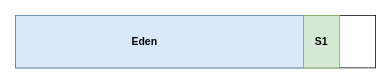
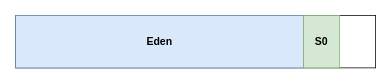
  <mxCell id="0" />
  <mxCell id="1" parent="0" />
  <mxCell id="2" value="" style="rounded=0;whiteSpace=wrap;html=1;" vertex="1" parent="1"><mxGeometry x="20" y="20" width="480" height="70" as="geometry" /></mxCell>
  <mxCell id="3" value="" style="rounded=0;whiteSpace=wrap;html=1;fillColor=#dae8fc;strokeColor=#6c8ebf;" vertex="1" parent="1"><mxGeometry x="20" y="20" width="384" height="70" as="geometry" /></mxCell>
- <mxCell id="4" value="S1" style="rounded=0;whiteSpace=wrap;html=1;fillColor=#d5e8d4;strokeColor=#82b366;fontStyle=1;fontSize=14;" vertex="1" parent="1"><mxGeometry x="404" y="20" width="48" height="70" as="geometry" /></mxCell>
- <mxCell id="5" value="Eden" style="text;html=1;strokeColor=none;fillColor=none;align=center;verticalAlign=middle;whiteSpace=wrap;rounded=0;fontStyle=1;fontSize=14;" vertex="1" parent="1"><mxGeometry x="162" y="40" width="60" height="30" as="geometry" /></mxCell>
+ <mxCell id="4" value="S0" style="rounded=0;whiteSpace=wrap;html=1;fillColor=#d5e8d4;strokeColor=#82b366;fontStyle=1;fontSize=14;" vertex="1" parent="1"><mxGeometry x="404" y="20" width="48" height="70" as="geometry" /></mxCell>
+ <mxCell id="5" value="Eden" style="text;html=1;strokeColor=none;fillColor=none;align=center;verticalAlign=middle;whiteSpace=wrap;rounded=0;fontStyle=1;fontSize=14;" vertex="1" parent="1"><mxGeometry x="182" y="40" width="60" height="30" as="geometry" /></mxCell>
